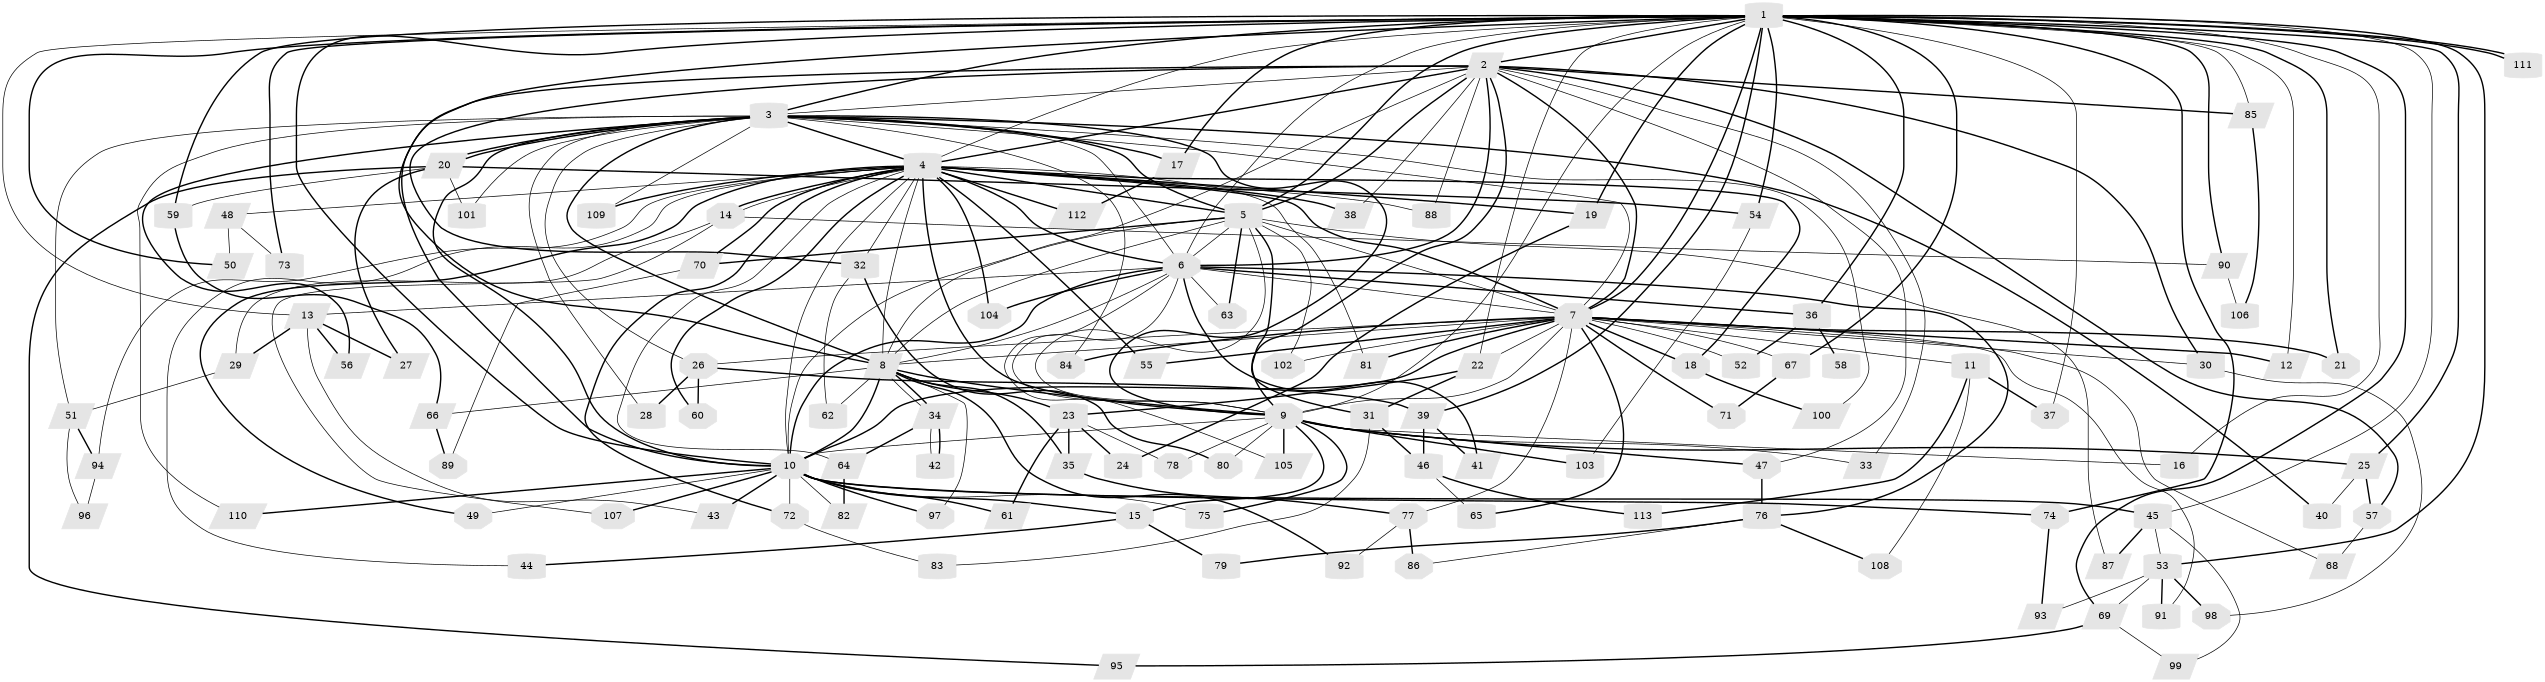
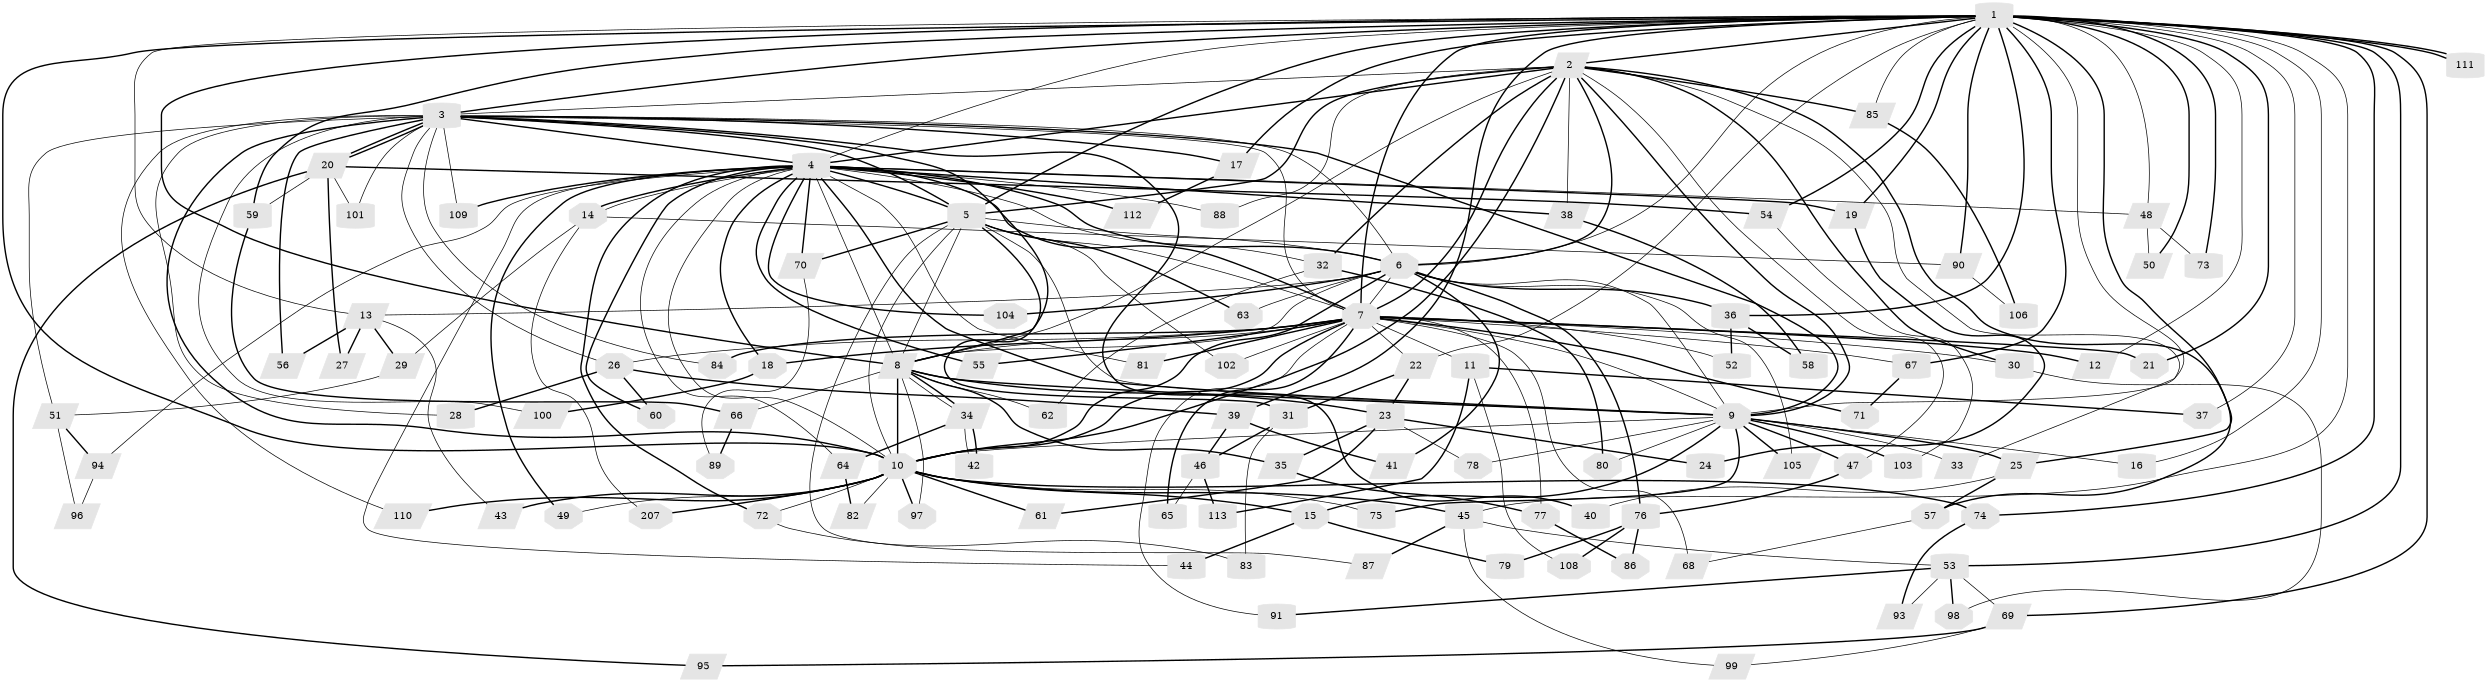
  graph {
    node [color=gray90 shape=parallelogram style=filled]
    edge [style=bold]
    1 [shape=cylinder]
    2
    3 [shape=cylinder]
    4 [shape=cylinder]
    5 [shape=cylinder]
    6 [shape=octagon]
    7 [shape=octagon]
    8
    9 [shape=octagon]
    10 [shape=octagon]
    12
    13
    16 [shape=cylinder]
    17
    19
    21 [shape=octagon]
    22
    25
    36 [shape=cylinder]
    37 [shape=octagon]
    39
    45 [shape=cylinder]
    48
    50
    53 [shape=cylinder]
    54
    59 [shape=cylinder]
    67 [shape=cylinder]
    69
    73 [shape=cylinder]
    74 [shape=octagon]
    85
    90
    111 [shape=cylinder]
    30 [shape=cylinder]
    32 [shape=cylinder]
    33
    38
    47 [shape=octagon]
    57 [shape=octagon]
    88 [shape=cylinder]
    20
    26 [shape=octagon]
    28 [shape=cylinder]
    40 [shape=cylinder]
    51
    56
    84 [shape=octagon]
    100
    101 [shape=cylinder]
    109 [shape=cylinder]
    110
    14 [shape=octagon]
    18 [shape=octagon]
    44 [shape=cylinder]
    49 [shape=octagon]
    55
    60 [shape=octagon]
    64
    70
    72 [shape=octagon]
    81
    94
    104 [shape=octagon]
    112
    31 [shape=cylinder]
    63 [shape=octagon]
    87
    102 [shape=octagon]
    41
    76 [shape=cylinder]
    105
    11 [shape=cylinder]
    52 [shape=cylinder]
    65 [shape=cylinder]
    68
    71 [shape=octagon]
    77 [shape=octagon]
    91 [shape=cylinder]
    23 [shape=cylinder]
    34
    35
    62 [shape=cylinder]
    66
-   92 [shape=cylinder]
    97 [shape=octagon]
    15 [shape=octagon]
    75 [shape=cylinder]
    78 [shape=octagon]
    80 [shape=octagon]
    103 [shape=cylinder]
    43
    61
    82
-   107 [shape=octagon]
+   107 [shape=octagon label=207]
    108 [shape=octagon]
    113 [shape=cylinder]
    27
    29
    24 [shape=cylinder]
    58 [shape=cylinder]
    46 [shape=cylinder]
    99
    98 [shape=octagon]
    93
    95
    106 [shape=cylinder]
    96
    89 [shape=octagon]
    83 [shape=cylinder]
    79 [shape=cylinder]
    86 [shape=octagon]
    42 [shape=cylinder]
    1 -- 2
    1 -- 3
    1 -- 4 [style=solid]
    1 -- 5
    1 -- 6 [style=solid]
    1 -- 7
    1 -- 8
    1 -- 9 [style=solid]
    1 -- 10
    1 -- 12 [style=solid]
    1 -- 13 [style=solid]
    1 -- 16 [style=solid]
    1 -- 17
    1 -- 19
    1 -- 21
    1 -- 22 [style=solid]
    1 -- 25
    1 -- 36
    1 -- 37 [style=solid]
    1 -- 39
    1 -- 45 [style=solid]
+   1 -- 48 [style=solid]
    1 -- 50
    1 -- 53
    1 -- 54
    1 -- 59
    1 -- 67
    1 -- 69
    1 -- 73
    1 -- 74
    1 -- 85 [style=solid]
    1 -- 90
    1 -- 111
    1 -- 111
    2 -- 3 [style=solid]
    2 -- 4
    2 -- 5
    2 -- 6
    2 -- 7
    2 -- 8 [style=solid]
    2 -- 9
    2 -- 10
    2 -- 85
    2 -- 30
    2 -- 32
    2 -- 33 [style=solid]
    2 -- 38 [style=solid]
    2 -- 47 [style=solid]
    2 -- 57
    2 -- 88 [style=solid]
    3 -- 4
    3 -- 5
    3 -- 6 [style=solid]
    3 -- 7 [style=solid]
    3 -- 8
    3 -- 9
    3 -- 10
    3 -- 17
    3 -- 20
    3 -- 20
    3 -- 26 [style=solid]
    3 -- 28 [style=solid]
    3 -- 40
    3 -- 51 [style=solid]
    3 -- 56
    3 -- 84 [style=solid]
    3 -- 100 [style=solid]
    3 -- 101 [style=solid]
    3 -- 109 [style=solid]
    3 -- 110 [style=solid]
    4 -- 5
    4 -- 6
    4 -- 7
    4 -- 8 [style=solid]
    4 -- 9
    4 -- 10 [style=solid]
    4 -- 19
    4 -- 48 [style=solid]
    4 -- 32 [style=solid]
    4 -- 38
    4 -- 88 [style=solid]
    4 -- 109
    4 -- 14
    4 -- 14 [style=solid]
    4 -- 18
    4 -- 44 [style=solid]
    4 -- 49
    4 -- 55
    4 -- 60
    4 -- 64 [style=solid]
    4 -- 70
    4 -- 72
    4 -- 81 [style=solid]
    4 -- 94 [style=solid]
    4 -- 104
    4 -- 112
    5 -- 6 [style=solid]
    5 -- 7 [style=solid]
    5 -- 8 [style=solid]
    5 -- 9 [style=solid]
    5 -- 10 [style=solid]
    5 -- 70
    5 -- 31
    5 -- 63
    5 -- 87 [style=solid]
    5 -- 102 [style=solid]
    6 -- 7 [style=solid]
    6 -- 8 [style=solid]
    6 -- 9 [style=solid]
    6 -- 10
    6 -- 13 [style=solid]
    6 -- 36
    6 -- 104
    6 -- 63 [style=solid]
    6 -- 41
    6 -- 76
    6 -- 105 [style=solid]
    7 -- 8 [style=solid]
    7 -- 9 [style=solid]
    7 -- 10
    7 -- 12
    7 -- 21
    7 -- 22 [style=solid]
    7 -- 67 [style=solid]
    7 -- 30 [style=solid]
    7 -- 26 [style=solid]
    7 -- 84
    7 -- 18
    7 -- 55
    7 -- 81
    7 -- 102 [style=solid]
    7 -- 11 [style=solid]
    7 -- 52 [style=solid]
    7 -- 65
    7 -- 68 [style=solid]
    7 -- 71
    7 -- 77 [style=solid]
    7 -- 91 [style=solid]
    8 -- 9
    8 -- 10
    8 -- 23
    8 -- 34 [style=solid]
    8 -- 34
    8 -- 35
    8 -- 62 [style=solid]
    8 -- 66 [style=solid]
-   8 -- 92
    8 -- 97 [style=solid]
    9 -- 10 [style=solid]
    9 -- 16 [style=solid]
    9 -- 25
    9 -- 33 [style=solid]
    9 -- 47
    9 -- 105
    9 -- 15
    9 -- 75
    9 -- 78 [style=solid]
    9 -- 80 [style=solid]
    9 -- 103
    10 -- 45
    10 -- 74
    10 -- 110
    10 -- 49 [style=solid]
    10 -- 72 [style=solid]
    10 -- 97
    10 -- 15
    10 -- 75 [style=solid]
    10 -- 43
    10 -- 61
    10 -- 82 [style=solid]
    10 -- 107
    13 -- 56
    13 -- 43 [style=solid]
    13 -- 27
    13 -- 29
    17 -- 112
    19 -- 24
    22 -- 31
    22 -- 23
    25 -- 57
    25 -- 40 [style=solid]
    36 -- 52
    36 -- 58
    39 -- 41
    39 -- 46
    45 -- 53 [style=solid]
    45 -- 87
    45 -- 99 [style=solid]
    48 -- 50 [style=solid]
    48 -- 73 [style=solid]
    53 -- 69 [style=solid]
    53 -- 91
    53 -- 98
    53 -- 93 [style=solid]
    54 -- 103 [style=solid]
    59 -- 66
    67 -- 71
    69 -- 99 [style=solid]
    69 -- 95
    74 -- 93
    85 -- 106
    90 -- 106 [style=solid]
    30 -- 98 [style=solid]
    32 -- 62 [style=solid]
    32 -- 80
+   38 -- 58
    47 -- 76
    57 -- 68 [style=solid]
    20 -- 54
    20 -- 59 [style=solid]
    20 -- 101 [style=solid]
    20 -- 27
    20 -- 95
    26 -- 39
    26 -- 28
    26 -- 60
    51 -- 94
    51 -- 96 [style=solid]
    14 -- 90 [style=solid]
    14 -- 107 [style=solid]
    14 -- 29 [style=solid]
    18 -- 100
    64 -- 82
    70 -- 89 [style=solid]
    72 -- 83 [style=solid]
    94 -- 96 [style=solid]
    31 -- 46
    31 -- 83 [style=solid]
    76 -- 108
    76 -- 79
-   76 -- 86 [style=solid]
+   76 -- 86
    11 -- 37
    11 -- 108 [style=solid]
    11 -- 113
-   77 -- 92 [style=solid]
    77 -- 86
    23 -- 35
    23 -- 78 [style=solid]
    23 -- 61
    23 -- 24
    34 -- 64
    34 -- 42 [style=solid]
    34 -- 42
    35 -- 77
    66 -- 89
    15 -- 44
    15 -- 79
    29 -- 51 [style=solid]
    46 -- 65 [style=solid]
    46 -- 113
  }
